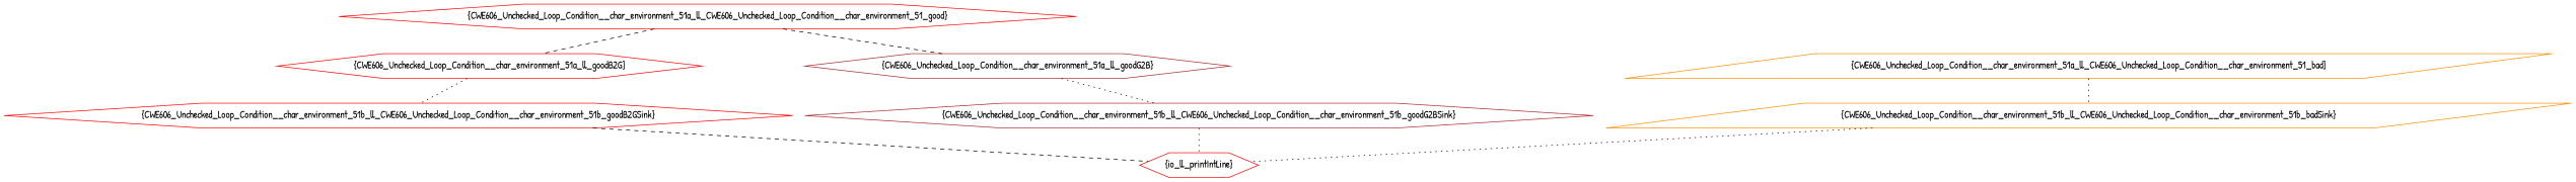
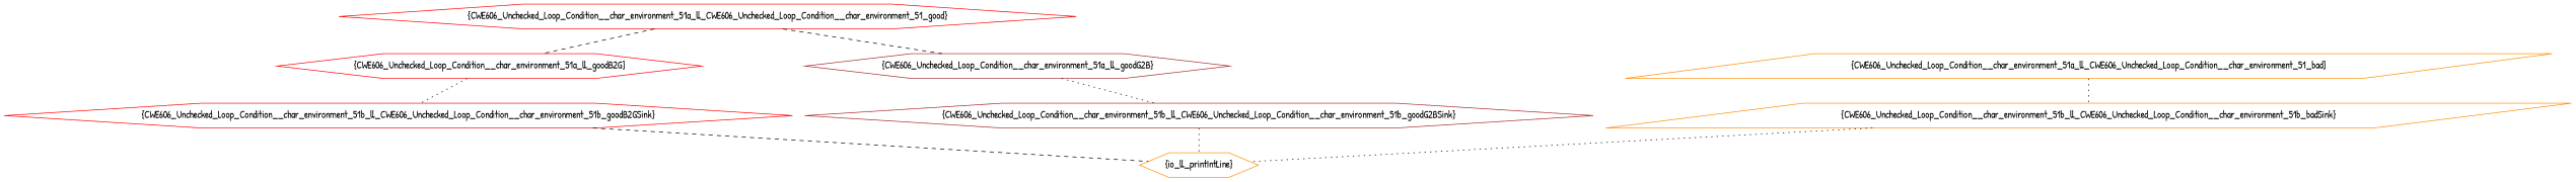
  graph {
    fontname="Patrick Hand"
    node [color=red shape=hexagon fontname="Patrick Hand"]
    edge [style=dotted fontname="Patrick Hand"]
    n1 [label="{CWE606_Unchecked_Loop_Condition__char_environment_51b_ll_CWE606_Unchecked_Loop_Condition__char_environment_51b_goodB2GSink}"]
-   n2 [label="{io_ll_printIntLine}"]
+   n2 [label="{io_ll_printIntLine}" color=darkorange]
    n3 [label="{CWE606_Unchecked_Loop_Condition__char_environment_51a_ll_goodB2G}"]
    n4 [label="{CWE606_Unchecked_Loop_Condition__char_environment_51a_ll_CWE606_Unchecked_Loop_Condition__char_environment_51_good}"]
    n5 [label="{CWE606_Unchecked_Loop_Condition__char_environment_51a_ll_goodG2B}" color=brown]
    n6 [label="{CWE606_Unchecked_Loop_Condition__char_environment_51b_ll_CWE606_Unchecked_Loop_Condition__char_environment_51b_goodG2BSink}" color=brown]
    n7 [label="{CWE606_Unchecked_Loop_Condition__char_environment_51b_ll_CWE606_Unchecked_Loop_Condition__char_environment_51b_badSink}" color=darkorange shape=parallelogram]
    n8 [label="{CWE606_Unchecked_Loop_Condition__char_environment_51a_ll_CWE606_Unchecked_Loop_Condition__char_environment_51_bad}" color=darkorange shape=parallelogram]
    n1 -- n2 [style=dashed]
    n3 -- n1
    n4 -- n3 [style=dashed]
    n4 -- n5 [style=dashed]
    n5 -- n6
    n6 -- n2
    n7 -- n2
    n8 -- n7
  }
